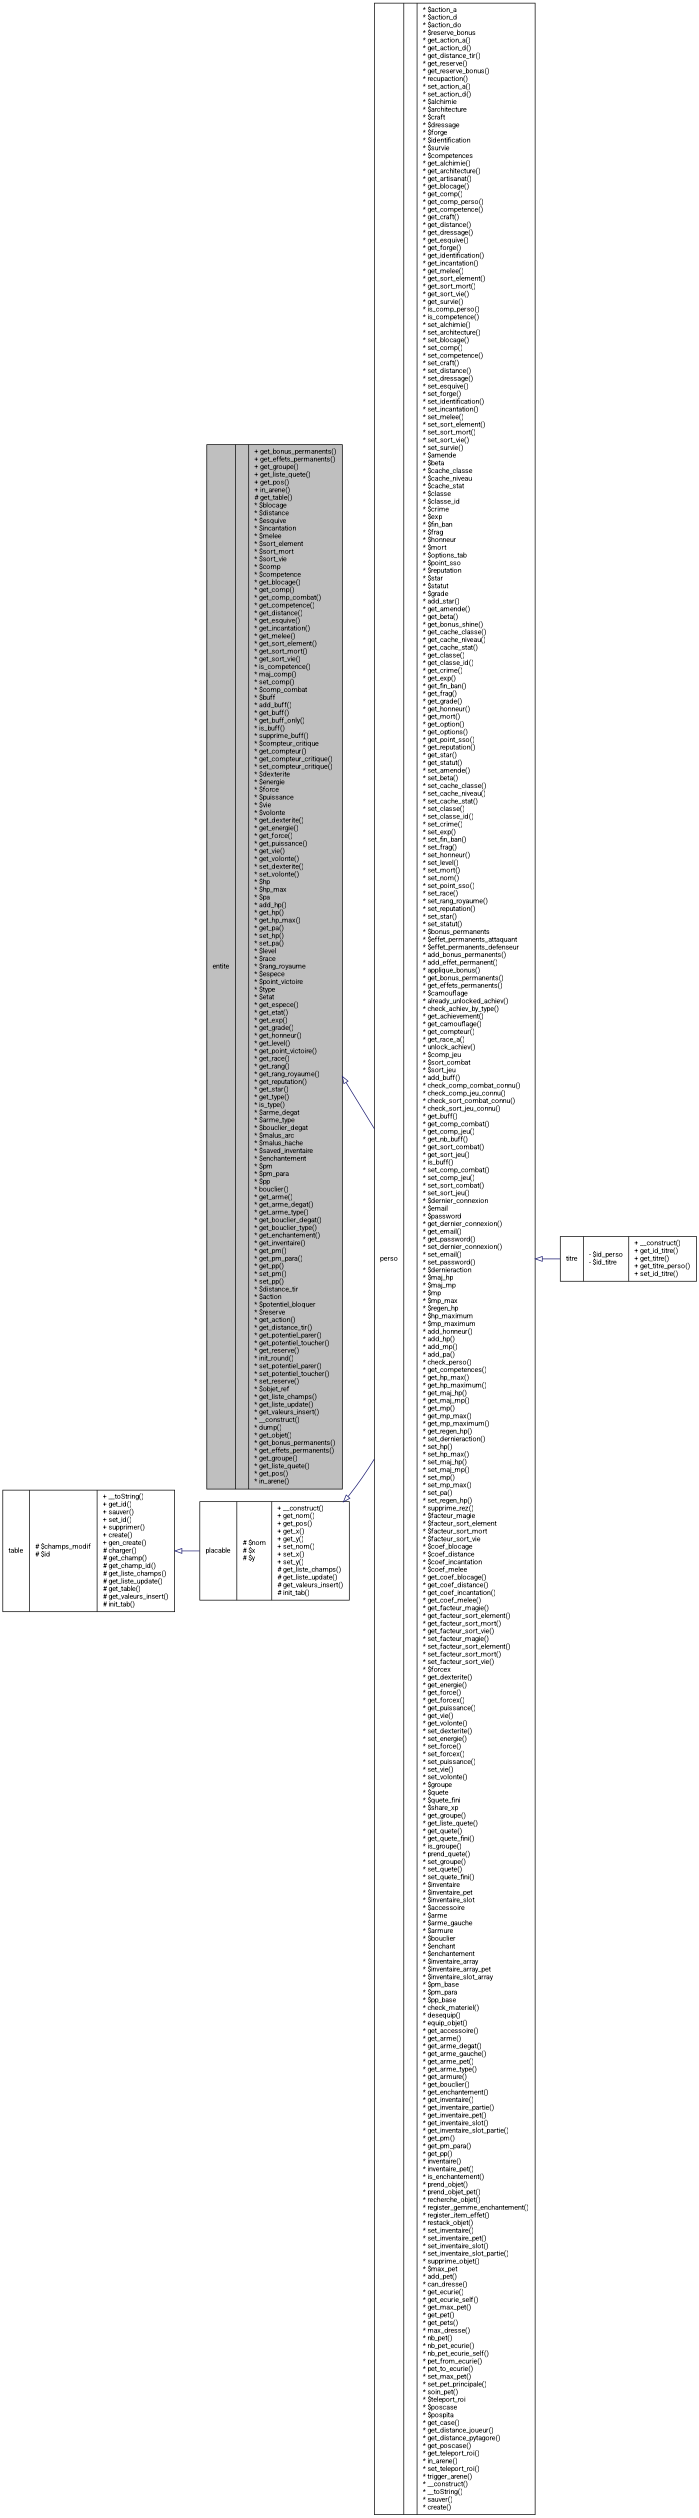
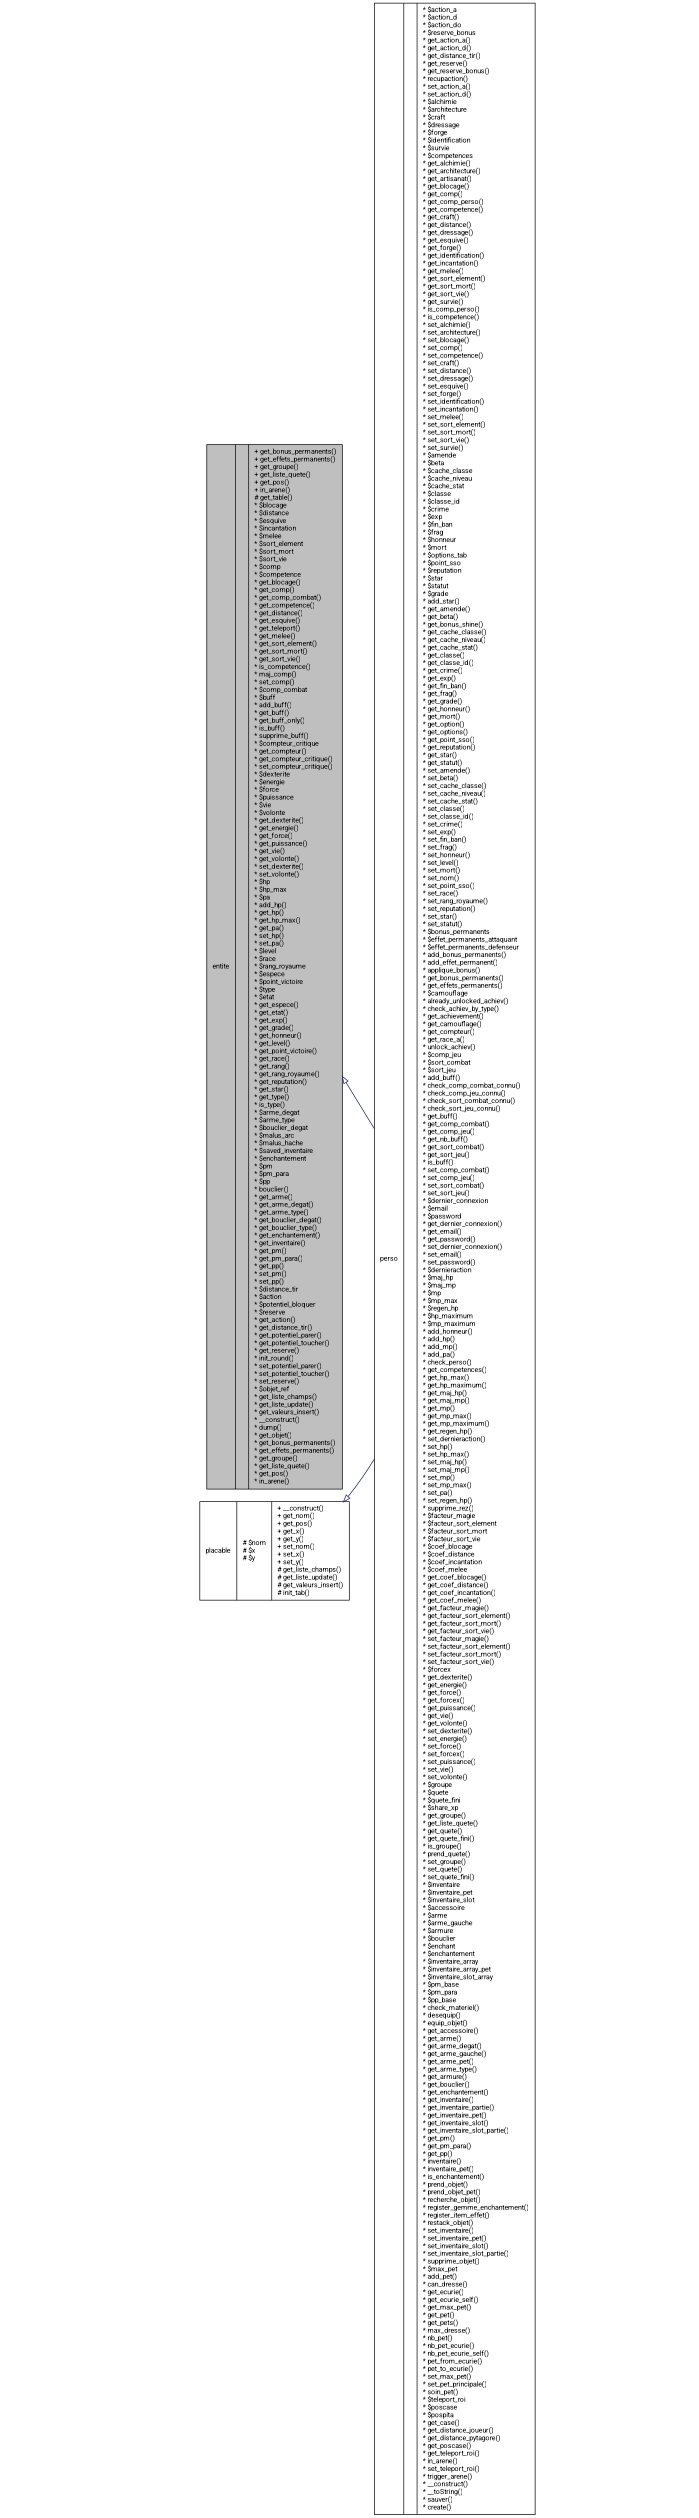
  digraph {
    fontname=Roboto
    rankdir=LR
    node [color=black fontname=Roboto fontsize=10 shape=record]
    edge [arrowtail=empty color=midnightblue dir=back fontname=Roboto fontsize=10 labelfontname=FreeSans labelfontsize=10 style=solid]
-   n1 [fillcolor=grey75 fontcolor=black height=0.2 label="{entite\n||+ get_bonus_permanents()\l+ get_effets_permanents()\l+ get_groupe()\l+ get_liste_quete()\l+ get_pos()\l+ in_arene()\l# get_table()\l* $blocage\l* $distance\l* $esquive\l* $incantation\l* $melee\l* $sort_element\l* $sort_mort\l* $sort_vie\l* $comp\l* $competence\l* get_blocage()\l* get_comp()\l* get_comp_combat()\l* get_competence()\l* get_distance()\l* get_esquive()\l* get_incantation()\l* get_melee()\l* get_sort_element()\l* get_sort_mort()\l* get_sort_vie()\l* is_competence()\l* maj_comp()\l* set_comp()\l* $comp_combat\l* $buff\l* add_buff()\l* get_buff()\l* get_buff_only()\l* is_buff()\l* supprime_buff()\l* $compteur_critique\l* get_compteur()\l* get_compteur_critique()\l* set_compteur_critique()\l* $dexterite\l* $energie\l* $force\l* $puissance\l* $vie\l* $volonte\l* get_dexterite()\l* get_energie()\l* get_force()\l* get_puissance()\l* get_vie()\l* get_volonte()\l* set_dexterite()\l* set_volonte()\l* $hp\l* $hp_max\l* $pa\l* add_hp()\l* get_hp()\l* get_hp_max()\l* get_pa()\l* set_hp()\l* set_pa()\l* $level\l* $race\l* $rang_royaume\l* $espece\l* $point_victoire\l* $type\l* $etat\l* get_espece()\l* get_etat()\l* get_exp()\l* get_grade()\l* get_honneur()\l* get_level()\l* get_point_victoire()\l* get_race()\l* get_rang()\l* get_rang_royaume()\l* get_reputation()\l* get_star()\l* get_type()\l* is_type()\l* $arme_degat\l* $arme_type\l* $bouclier_degat\l* $malus_arc\l* $malus_hache\l* $saved_inventaire\l* $enchantement\l* $pm\l* $pm_para\l* $pp\l* bouclier()\l* get_arme()\l* get_arme_degat()\l* get_arme_type()\l* get_bouclier_degat()\l* get_bouclier_type()\l* get_enchantement()\l* get_inventaire()\l* get_pm()\l* get_pm_para()\l* get_pp()\l* set_pm()\l* set_pp()\l* $distance_tir\l* $action\l* $potentiel_bloquer\l* $reserve\l* get_action()\l* get_distance_tir()\l* get_potentiel_parer()\l* get_potentiel_toucher()\l* get_reserve()\l* init_round()\l* set_potentiel_parer()\l* set_potentiel_toucher()\l* set_reserve()\l* $objet_ref\l* get_liste_champs()\l* get_liste_update()\l* get_valeurs_insert()\l* __construct()\l* dump()\l* get_objet()\l* get_bonus_permanents()\l* get_effets_permanents()\l* get_groupe()\l* get_liste_quete()\l* get_pos()\l* in_arene()\l}" style=filled width=0.4]
+   n1 [fillcolor=grey75 fontcolor=black height=0.2 label="{entite\n||+ get_bonus_permanents()\l+ get_effets_permanents()\l+ get_groupe()\l+ get_liste_quete()\l+ get_pos()\l+ in_arene()\l# get_table()\l* $blocage\l* $distance\l* $esquive\l* $incantation\l* $melee\l* $sort_element\l* $sort_mort\l* $sort_vie\l* $comp\l* $competence\l* get_blocage()\l* get_comp()\l* get_comp_combat()\l* get_competence()\l* get_distance()\l* get_esquive()\l* get_teleport()\l* get_melee()\l* get_sort_element()\l* get_sort_mort()\l* get_sort_vie()\l* is_competence()\l* maj_comp()\l* set_comp()\l* $comp_combat\l* $buff\l* add_buff()\l* get_buff()\l* get_buff_only()\l* is_buff()\l* supprime_buff()\l* $compteur_critique\l* get_compteur()\l* get_compteur_critique()\l* set_compteur_critique()\l* $dexterite\l* $energie\l* $force\l* $puissance\l* $vie\l* $volonte\l* get_dexterite()\l* get_energie()\l* get_force()\l* get_puissance()\l* get_vie()\l* get_volonte()\l* set_dexterite()\l* set_volonte()\l* $hp\l* $hp_max\l* $pa\l* add_hp()\l* get_hp()\l* get_hp_max()\l* get_pa()\l* set_hp()\l* set_pa()\l* $level\l* $race\l* $rang_royaume\l* $espece\l* $point_victoire\l* $type\l* $etat\l* get_espece()\l* get_etat()\l* get_exp()\l* get_grade()\l* get_honneur()\l* get_level()\l* get_point_victoire()\l* get_race()\l* get_rang()\l* get_rang_royaume()\l* get_reputation()\l* get_star()\l* get_type()\l* is_type()\l* $arme_degat\l* $arme_type\l* $bouclier_degat\l* $malus_arc\l* $malus_hache\l* $saved_inventaire\l* $enchantement\l* $pm\l* $pm_para\l* $pp\l* bouclier()\l* get_arme()\l* get_arme_degat()\l* get_arme_type()\l* get_bouclier_degat()\l* get_bouclier_type()\l* get_enchantement()\l* get_inventaire()\l* get_pm()\l* get_pm_para()\l* get_pp()\l* set_pm()\l* set_pp()\l* $distance_tir\l* $action\l* $potentiel_bloquer\l* $reserve\l* get_action()\l* get_distance_tir()\l* get_potentiel_parer()\l* get_potentiel_toucher()\l* get_reserve()\l* init_round()\l* set_potentiel_parer()\l* set_potentiel_toucher()\l* set_reserve()\l* $objet_ref\l* get_liste_champs()\l* get_liste_update()\l* get_valeurs_insert()\l* __construct()\l* dump()\l* get_objet()\l* get_bonus_permanents()\l* get_effets_permanents()\l* get_groupe()\l* get_liste_quete()\l* get_pos()\l* in_arene()\l}" style=filled width=0.4]
    n2 [height=0.2 label="{perso\n||* $action_a\l* $action_d\l* $action_do\l* $reserve_bonus\l* get_action_a()\l* get_action_d()\l* get_distance_tir()\l* get_reserve()\l* get_reserve_bonus()\l* recupaction()\l* set_action_a()\l* set_action_d()\l* $alchimie\l* $architecture\l* $craft\l* $dressage\l* $forge\l* $identification\l* $survie\l* $competences\l* get_alchimie()\l* get_architecture()\l* get_artisanat()\l* get_blocage()\l* get_comp()\l* get_comp_perso()\l* get_competence()\l* get_craft()\l* get_distance()\l* get_dressage()\l* get_esquive()\l* get_forge()\l* get_identification()\l* get_incantation()\l* get_melee()\l* get_sort_element()\l* get_sort_mort()\l* get_sort_vie()\l* get_survie()\l* is_comp_perso()\l* is_competence()\l* set_alchimie()\l* set_architecture()\l* set_blocage()\l* set_comp()\l* set_competence()\l* set_craft()\l* set_distance()\l* set_dressage()\l* set_esquive()\l* set_forge()\l* set_identification()\l* set_incantation()\l* set_melee()\l* set_sort_element()\l* set_sort_mort()\l* set_sort_vie()\l* set_survie()\l* $amende\l* $beta\l* $cache_classe\l* $cache_niveau\l* $cache_stat\l* $classe\l* $classe_id\l* $crime\l* $exp\l* $fin_ban\l* $frag\l* $honneur\l* $mort\l* $options_tab\l* $point_sso\l* $reputation\l* $star\l* $statut\l* $grade\l* add_star()\l* get_amende()\l* get_beta()\l* get_bonus_shine()\l* get_cache_classe()\l* get_cache_niveau()\l* get_cache_stat()\l* get_classe()\l* get_classe_id()\l* get_crime()\l* get_exp()\l* get_fin_ban()\l* get_frag()\l* get_grade()\l* get_honneur()\l* get_mort()\l* get_option()\l* get_options()\l* get_point_sso()\l* get_reputation()\l* get_star()\l* get_statut()\l* set_amende()\l* set_beta()\l* set_cache_classe()\l* set_cache_niveau()\l* set_cache_stat()\l* set_classe()\l* set_classe_id()\l* set_crime()\l* set_exp()\l* set_fin_ban()\l* set_frag()\l* set_honneur()\l* set_level()\l* set_mort()\l* set_nom()\l* set_point_sso()\l* set_race()\l* set_rang_royaume()\l* set_reputation()\l* set_star()\l* set_statut()\l* $bonus_permanents\l* $effet_permanents_attaquant\l* $effet_permanents_defenseur\l* add_bonus_permanents()\l* add_effet_permanent()\l* applique_bonus()\l* get_bonus_permanents()\l* get_effets_permanents()\l* $camouflage\l* already_unlocked_achiev()\l* check_achiev_by_type()\l* get_achievement()\l* get_camouflage()\l* get_compteur()\l* get_race_a()\l* unlock_achiev()\l* $comp_jeu\l* $sort_combat\l* $sort_jeu\l* add_buff()\l* check_comp_combat_connu()\l* check_comp_jeu_connu()\l* check_sort_combat_connu()\l* check_sort_jeu_connu()\l* get_buff()\l* get_comp_combat()\l* get_comp_jeu()\l* get_nb_buff()\l* get_sort_combat()\l* get_sort_jeu()\l* is_buff()\l* set_comp_combat()\l* set_comp_jeu()\l* set_sort_combat()\l* set_sort_jeu()\l* $dernier_connexion\l* $email\l* $password\l* get_dernier_connexion()\l* get_email()\l* get_password()\l* set_dernier_connexion()\l* set_email()\l* set_password()\l* $dernieraction\l* $maj_hp\l* $maj_mp\l* $mp\l* $mp_max\l* $regen_hp\l* $hp_maximum\l* $mp_maximum\l* add_honneur()\l* add_hp()\l* add_mp()\l* add_pa()\l* check_perso()\l* get_competences()\l* get_hp_max()\l* get_hp_maximum()\l* get_maj_hp()\l* get_maj_mp()\l* get_mp()\l* get_mp_max()\l* get_mp_maximum()\l* get_regen_hp()\l* set_dernieraction()\l* set_hp()\l* set_hp_max()\l* set_maj_hp()\l* set_maj_mp()\l* set_mp()\l* set_mp_max()\l* set_pa()\l* set_regen_hp()\l* supprime_rez()\l* $facteur_magie\l* $facteur_sort_element\l* $facteur_sort_mort\l* $facteur_sort_vie\l* $coef_blocage\l* $coef_distance\l* $coef_incantation\l* $coef_melee\l* get_coef_blocage()\l* get_coef_distance()\l* get_coef_incantation()\l* get_coef_melee()\l* get_facteur_magie()\l* get_facteur_sort_element()\l* get_facteur_sort_mort()\l* get_facteur_sort_vie()\l* set_facteur_magie()\l* set_facteur_sort_element()\l* set_facteur_sort_mort()\l* set_facteur_sort_vie()\l* $forcex\l* get_dexterite()\l* get_energie()\l* get_force()\l* get_forcex()\l* get_puissance()\l* get_vie()\l* get_volonte()\l* set_dexterite()\l* set_energie()\l* set_force()\l* set_forcex()\l* set_puissance()\l* set_vie()\l* set_volonte()\l* $groupe\l* $quete\l* $quete_fini\l* $share_xp\l* get_groupe()\l* get_liste_quete()\l* get_quete()\l* get_quete_fini()\l* is_groupe()\l* prend_quete()\l* set_groupe()\l* set_quete()\l* set_quete_fini()\l* $inventaire\l* $inventaire_pet\l* $inventaire_slot\l* $accessoire\l* $arme\l* $arme_gauche\l* $armure\l* $bouclier\l* $enchant\l* $enchantement\l* $inventaire_array\l* $inventaire_array_pet\l* $inventaire_slot_array\l* $pm_base\l* $pm_para\l* $pp_base\l* check_materiel()\l* desequip()\l* equip_objet()\l* get_accessoire()\l* get_arme()\l* get_arme_degat()\l* get_arme_gauche()\l* get_arme_pet()\l* get_arme_type()\l* get_armure()\l* get_bouclier()\l* get_enchantement()\l* get_inventaire()\l* get_inventaire_partie()\l* get_inventaire_pet()\l* get_inventaire_slot()\l* get_inventaire_slot_partie()\l* get_pm()\l* get_pm_para()\l* get_pp()\l* inventaire()\l* inventaire_pet()\l* is_enchantement()\l* prend_objet()\l* prend_objet_pet()\l* recherche_objet()\l* register_gemme_enchantement()\l* register_item_effet()\l* restack_objet()\l* set_inventaire()\l* set_inventaire_pet()\l* set_inventaire_slot()\l* set_inventaire_slot_partie()\l* supprime_objet()\l* $max_pet\l* add_pet()\l* can_dresse()\l* get_ecurie()\l* get_ecurie_self()\l* get_max_pet()\l* get_pet()\l* get_pets()\l* max_dresse()\l* nb_pet()\l* nb_pet_ecurie()\l* nb_pet_ecurie_self()\l* pet_from_ecurie()\l* pet_to_ecurie()\l* set_max_pet()\l* set_pet_principale()\l* soin_pet()\l* $teleport_roi\l* $poscase\l* $pospita\l* get_case()\l* get_distance_joueur()\l* get_distance_pytagore()\l* get_poscase()\l* get_teleport_roi()\l* in_arene()\l* set_teleport_roi()\l* trigger_arene()\l* __construct()\l* __toString()\l* sauver()\l* create()\l}" width=0.4]
-   n3 [height=0.2 label="{titre\n|- $id_perso\l- $id_titre\l|+ __construct()\l+ get_id_titre()\l+ get_titre()\l+ get_titre_perso()\l+ set_id_titre()\l}" width=0.4]
    n4 [height=0.2 label="{placable\n|# $nom\l# $x\l# $y\l|+ __construct()\l+ get_nom()\l+ get_pos()\l+ get_x()\l+ get_y()\l+ set_nom()\l+ set_x()\l+ set_y()\l# get_liste_champs()\l# get_liste_update()\l# get_valeurs_insert()\l# init_tab()\l}" width=0.4]
-   n5 [height=0.2 label="{table\n|# $champs_modif\l# $id\l|+ __toString()\l+ get_id()\l+ sauver()\l+ set_id()\l+ supprimer()\l+ create()\l+ gen_create()\l# charger()\l# get_champ()\l# get_champ_id()\l# get_liste_champs()\l# get_liste_update()\l# get_table()\l# get_valeurs_insert()\l# init_tab()\l}" width=0.4]
    n1 -> n2
-   n2 -> n3
    n4 -> n2
-   n5 -> n4
  }
